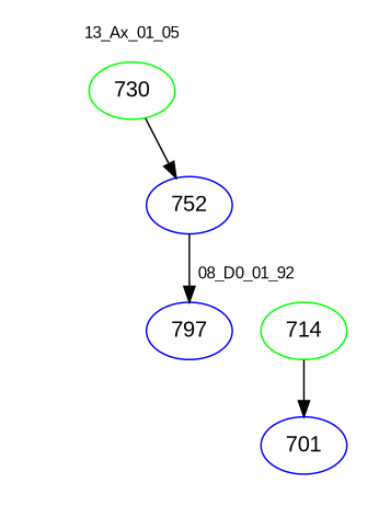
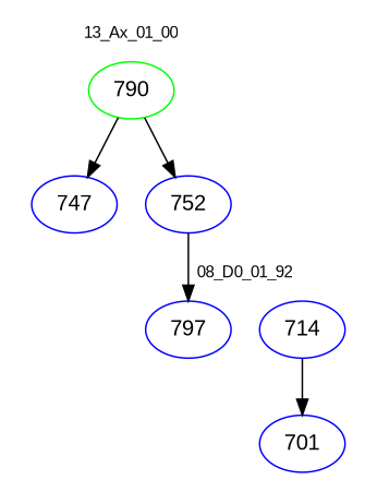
  digraph {
    fontname="Liberation Sans"
    node [color=blue fontname="Liberation Sans"]
    edge [color=black fontname="Liberation Sans"]
-   n1 [color=green label=730]
+   n1 [color=green label=790]
+   n2 [label=747]
    n3 [label=752]
-   n4 [color=green label=714]
+   n4 [label=714]
    n5 [label=797]
    n6 [label=701]
    subgraph cluster_1 {
      color=white
      fontsize=10
-     label="13_Ax_01_05"
+     label="13_Ax_01_00"
      n1
+     n2
      n3
    }
    subgraph cluster_2 {
      color=white
      fontsize=10
      label="08_D0_01_92"
      n4
      n5
      n6
    }
+   n1 -> n2
    n1 -> n3
    n3 -> n5
    n4 -> n6
  }
